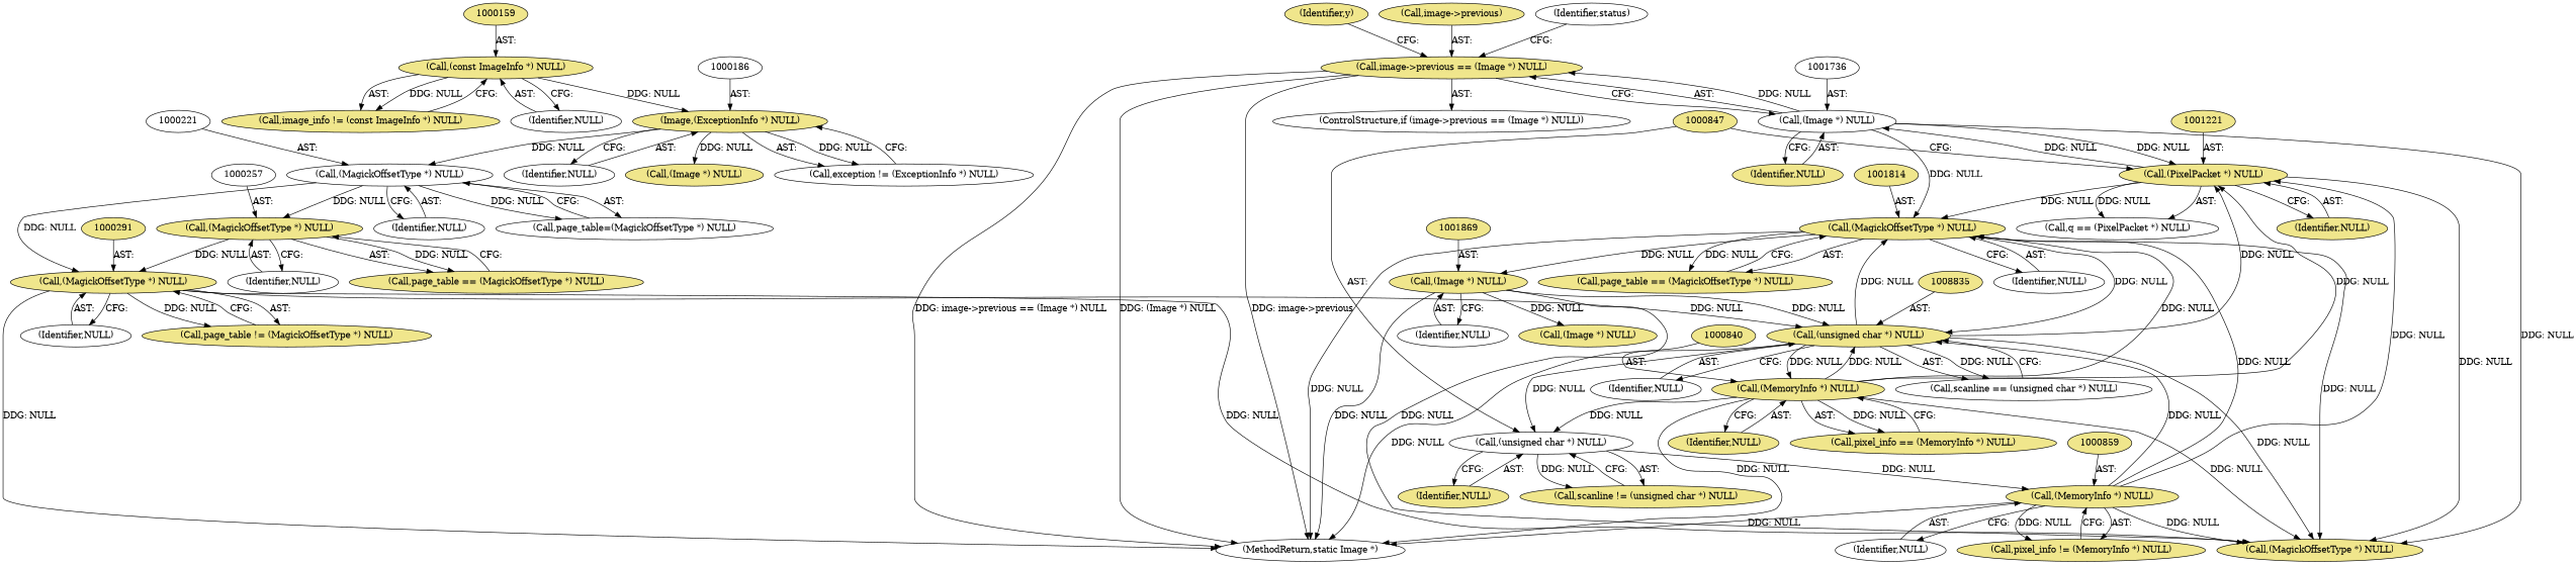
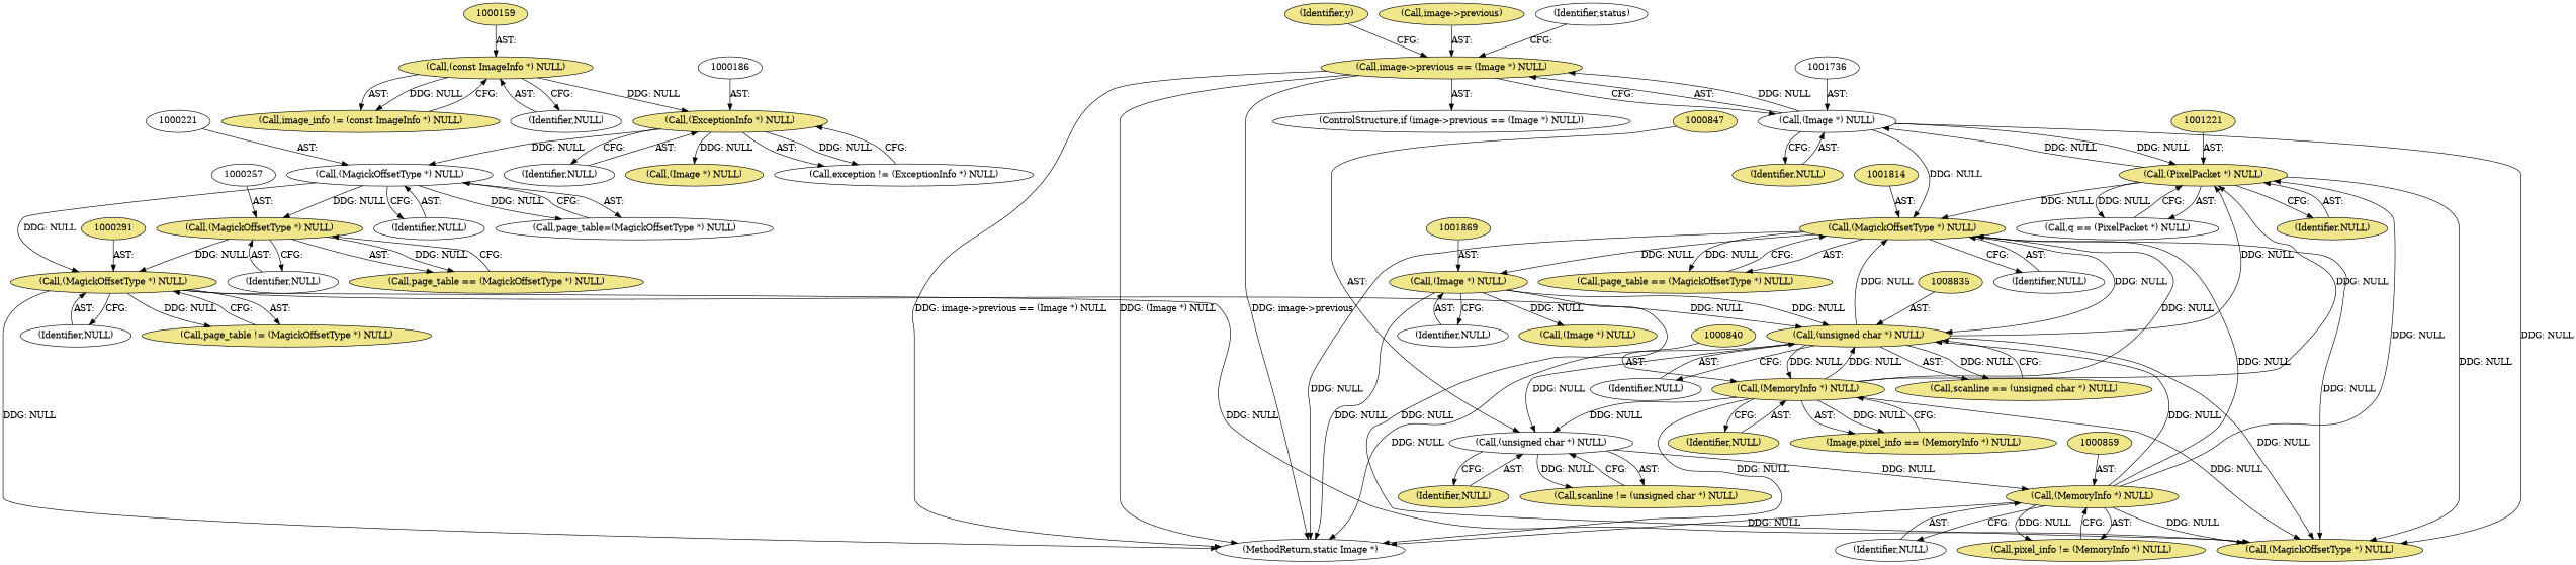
  digraph {
    node [fillcolor=khaki style=filled]
    n1 [label="(Call,image->previous == (Image *) NULL)"]
    n2 [fillcolor=white label="(Call,(Image *) NULL)"]
    n3 [fillcolor=white label="(ControlStructure,if (image->previous == (Image *) NULL))"]
    n4 [fillcolor=white label="(MethodReturn,static Image *)"]
    n5 [label="(Call,(PixelPacket *) NULL)"]
    n6 [label="(Call,(MagickOffsetType *) NULL)"]
    n7 [label="(Call,(MagickOffsetType *) NULL)"]
    n8 [label="(Identifier,NULL)"]
    n9 [label="(Identifier,NULL)"]
    n10 [fillcolor=white label="(Call,q == (PixelPacket *) NULL)"]
    n11 [label="(Call,(unsigned char *) NULL)"]
    n12 [label="(Call,(Image *) NULL)"]
    n13 [fillcolor=white label="(Identifier,NULL)"]
    n14 [label="(Call,page_table == (MagickOffsetType *) NULL)"]
    n15 [label="(Call,(MemoryInfo *) NULL)"]
    n16 [fillcolor=white label="(Identifier,NULL)"]
    n17 [label="(Call,pixel_info != (MemoryInfo *) NULL)"]
    n18 [fillcolor=white label="(Call,(unsigned char *) NULL)"]
    n19 [label="(Call,(MemoryInfo *) NULL)"]
-   n20 [fillcolor=white label="(Call,scanline == (unsigned char *) NULL)"]
+   n20 [label="(Call,scanline == (unsigned char *) NULL)"]
    n21 [fillcolor=white label="(Identifier,NULL)"]
    n22 [label="(Identifier,NULL)"]
    n23 [label="(Call,scanline != (unsigned char *) NULL)"]
    n24 [label="(Identifier,NULL)"]
-   n25 [label="(Call,pixel_info == (MemoryInfo *) NULL)"]
+   n25 [label="(Image,pixel_info == (MemoryInfo *) NULL)"]
    n26 [fillcolor=white label="(Identifier,NULL)"]
    n27 [label="(Call,(Image *) NULL)"]
    n28 [label="(Call,(MagickOffsetType *) NULL)"]
    n29 [label="(Call,page_table != (MagickOffsetType *) NULL)"]
    n30 [fillcolor=white label="(Identifier,NULL)"]
    n31 [fillcolor=white label="(Call,(MagickOffsetType *) NULL)"]
    n32 [label="(Call,(MagickOffsetType *) NULL)"]
    n33 [fillcolor=white label="(Identifier,NULL)"]
    n34 [fillcolor=white label="(Call,page_table=(MagickOffsetType *) NULL)"]
    n35 [label="(Call,page_table == (MagickOffsetType *) NULL)"]
    n36 [fillcolor=white label="(Identifier,NULL)"]
-   n37 [label="(Image,(ExceptionInfo *) NULL)"]
+   n37 [label="(Call,(ExceptionInfo *) NULL)"]
    n38 [fillcolor=white label="(Identifier,NULL)"]
    n39 [label="(Call,(Image *) NULL)"]
    n40 [fillcolor=white label="(Call,exception != (ExceptionInfo *) NULL)"]
    n41 [label="(Call,(const ImageInfo *) NULL)"]
    n42 [fillcolor=white label="(Identifier,NULL)"]
    n43 [label="(Call,image_info != (const ImageInfo *) NULL)"]
    n44 [fillcolor=white label="(Identifier,status)"]
    n45 [label="(Identifier,y)"]
    n46 [label="(Call,image->previous)"]
    1001736 [fillcolor=white]
    1001221
    1000859
    1000847
    n51 [label=1008835]
    1001869
    1001814
    1000840
    1000291
    1000221 [fillcolor=white]
    1000186 [fillcolor=white]
    1000159
    1000257 [fillcolor=white]
    n1 -> n2 [label="CFG: "]
    n1 -> n3 [label="AST: "]
    n1 -> n4 [label="DDG: image->previous == (Image *) NULL"]
    n1 -> n4 [label="DDG: (Image *) NULL"]
    n1 -> n4 [label="DDG: image->previous"]
    n2 -> n1 [label="AST: "]
    n2 -> n1 [label="DDG: NULL"]
    n2 -> n5 [label="DDG: NULL"]
    n2 -> n6 [label="DDG: NULL"]
    n2 -> n7 [label="DDG: NULL"]
    n2 -> n8 [label="CFG: "]
    n5 -> n2 [label="DDG: NULL"]
    n5 -> n6 [label="DDG: NULL"]
    n5 -> n7 [label="DDG: NULL"]
    n5 -> n9 [label="CFG: "]
    n5 -> n10 [label="AST: "]
    n5 -> n10 [label="DDG: NULL"]
    n6 -> n4 [label="DDG: NULL"]
    n6 -> n7 [label="DDG: NULL"]
    n6 -> n11 [label="DDG: NULL"]
    n6 -> n12 [label="DDG: NULL"]
    n6 -> n13 [label="CFG: "]
    n6 -> n14 [label="AST: "]
    n6 -> n14 [label="DDG: NULL"]
    n8 -> n2 [label="AST: "]
    n9 -> n5 [label="AST: "]
-   1000847 -> n5 [label="CFG: "]
+   n10 -> n5 [label="CFG: "]
    n11 -> n4 [label="DDG: NULL"]
    n11 -> n5 [label="DDG: NULL"]
    n11 -> n6 [label="DDG: NULL"]
    n11 -> n7 [label="DDG: NULL"]
    n11 -> n18 [label="DDG: NULL"]
    n11 -> n19 [label="DDG: NULL"]
    n11 -> n20 [label="AST: "]
    n11 -> n20 [label="DDG: NULL"]
    n11 -> n21 [label="CFG: "]
    n12 -> n4 [label="DDG: NULL"]
    n12 -> n7 [label="DDG: NULL"]
    n12 -> n11 [label="DDG: NULL"]
    n12 -> n26 [label="CFG: "]
    n12 -> n27 [label="DDG: NULL"]
    n13 -> n6 [label="AST: "]
    n14 -> n6 [label="CFG: "]
    n15 -> n4 [label="DDG: NULL"]
    n15 -> n5 [label="DDG: NULL"]
    n15 -> n6 [label="DDG: NULL"]
    n15 -> n7 [label="DDG: NULL"]
    n15 -> n11 [label="DDG: NULL"]
    n15 -> n16 [label="CFG: "]
    n15 -> n17 [label="AST: "]
    n15 -> n17 [label="DDG: NULL"]
    n16 -> n15 [label="AST: "]
    n17 -> n15 [label="CFG: "]
    n18 -> n15 [label="DDG: NULL"]
    n18 -> n22 [label="CFG: "]
    n18 -> n23 [label="AST: "]
    n18 -> n23 [label="DDG: NULL"]
    n19 -> n4 [label="DDG: NULL"]
    n19 -> n5 [label="DDG: NULL"]
    n19 -> n6 [label="DDG: NULL"]
    n19 -> n7 [label="DDG: NULL"]
    n19 -> n11 [label="DDG: NULL"]
    n19 -> n18 [label="DDG: NULL"]
    n19 -> n24 [label="CFG: "]
    n19 -> n25 [label="AST: "]
    n19 -> n25 [label="DDG: NULL"]
    n20 -> n11 [label="CFG: "]
    n21 -> n11 [label="AST: "]
    n22 -> n18 [label="AST: "]
    n23 -> n18 [label="CFG: "]
    n24 -> n19 [label="AST: "]
    n25 -> n19 [label="CFG: "]
    n26 -> n12 [label="AST: "]
    n28 -> n4 [label="DDG: NULL"]
    n28 -> n7 [label="DDG: NULL"]
    n28 -> n11 [label="DDG: NULL"]
    n28 -> n29 [label="AST: "]
    n28 -> n29 [label="DDG: NULL"]
    n28 -> n30 [label="CFG: "]
    n29 -> n28 [label="CFG: "]
    n30 -> n28 [label="AST: "]
    n31 -> n28 [label="DDG: NULL"]
    n31 -> n32 [label="DDG: NULL"]
    n31 -> n33 [label="CFG: "]
    n31 -> n34 [label="AST: "]
    n31 -> n34 [label="DDG: NULL"]
    n32 -> n28 [label="DDG: NULL"]
    n32 -> n35 [label="AST: "]
    n32 -> n35 [label="DDG: NULL"]
    n32 -> n36 [label="CFG: "]
    n33 -> n31 [label="AST: "]
    n34 -> n31 [label="CFG: "]
    n35 -> n32 [label="CFG: "]
    n36 -> n32 [label="AST: "]
    n37 -> n31 [label="DDG: NULL"]
    n37 -> n38 [label="CFG: "]
    n37 -> n39 [label="DDG: NULL"]
    n37 -> n40 [label="AST: "]
    n37 -> n40 [label="DDG: NULL"]
    n38 -> n37 [label="AST: "]
    n40 -> n37 [label="CFG: "]
    n41 -> n37 [label="DDG: NULL"]
    n41 -> n42 [label="CFG: "]
    n41 -> n43 [label="AST: "]
    n41 -> n43 [label="DDG: NULL"]
    n42 -> n41 [label="AST: "]
    n43 -> n41 [label="CFG: "]
    n44 -> n1 [label="CFG: "]
    n45 -> n1 [label="CFG: "]
    n46 -> n1 [label="AST: "]
    1001736 -> n2 [label="AST: "]
    1001221 -> n5 [label="AST: "]
    1000859 -> n15 [label="AST: "]
    1000847 -> n18 [label="AST: "]
    n51 -> n11 [label="AST: "]
    1001869 -> n12 [label="AST: "]
    1001814 -> n6 [label="AST: "]
    1000840 -> n19 [label="AST: "]
    1000291 -> n28 [label="AST: "]
    1000221 -> n31 [label="AST: "]
    1000186 -> n37 [label="AST: "]
    1000159 -> n41 [label="AST: "]
    1000257 -> n32 [label="AST: "]
  }
